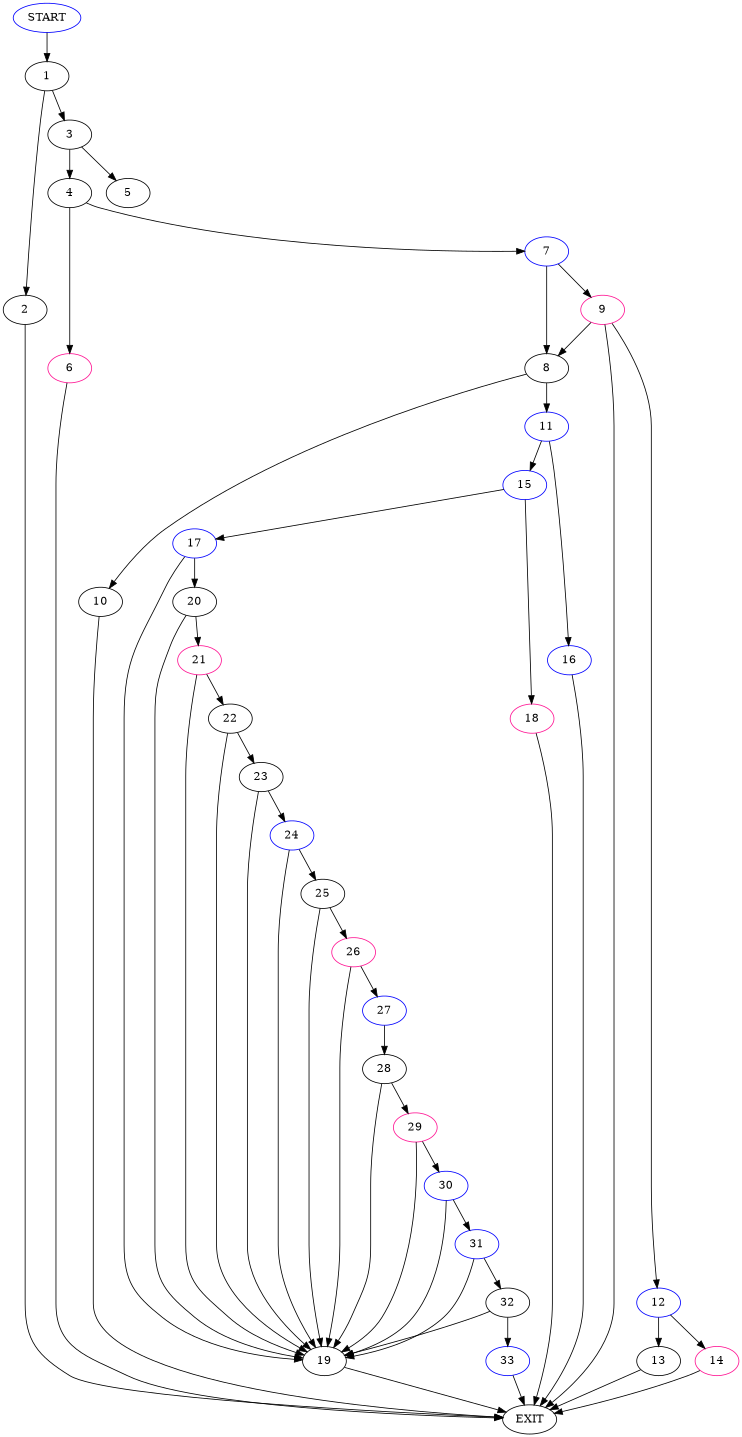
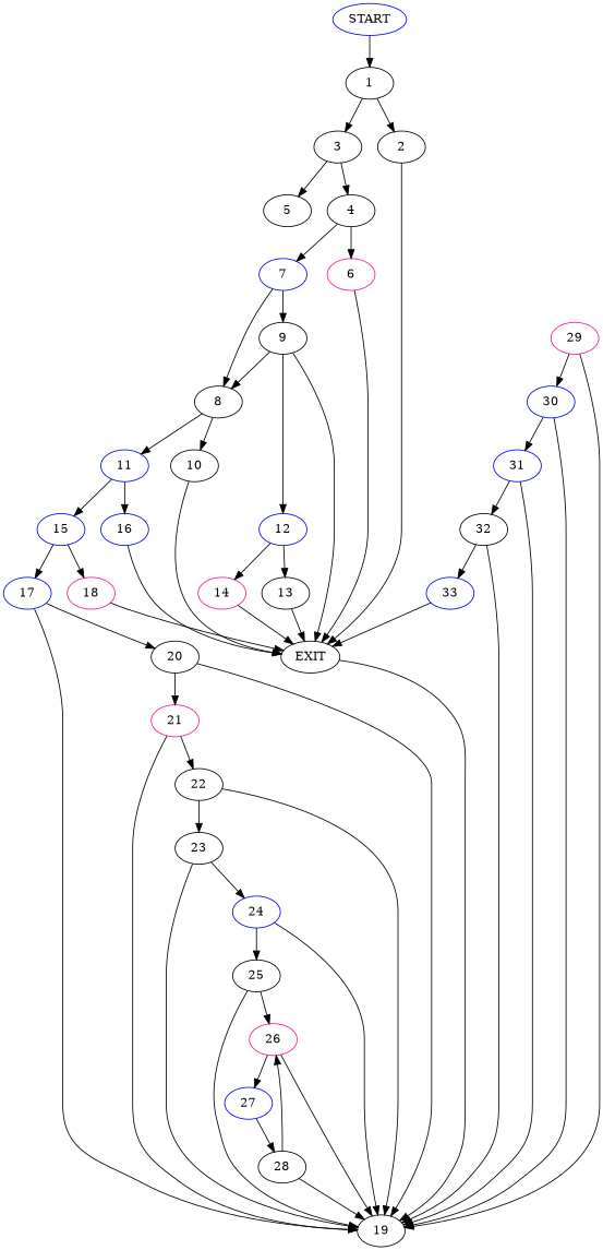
  digraph {
    node [color=black]
    n1 [color=blue label=START]
    1
    2
    3
    n5 [label=EXIT]
    4
    5
    6 [color=deeppink]
    7 [color=blue]
    8
-   9 [color=deeppink]
+   9
    10
    11 [color=blue]
    12 [color=blue]
    15 [color=blue]
    16 [color=blue]
    13
    14 [color=deeppink]
    17 [color=blue]
    18 [color=deeppink]
    19
    20
    21 [color=deeppink]
    22
    23
    24 [color=blue]
    25
    26 [color=deeppink]
    27 [color=blue]
    28
    29 [color=deeppink]
    30 [color=blue]
    31 [color=blue]
    32
    33 [color=blue]
    n1 -> 1
    1 -> 2
    1 -> 3
    2 -> n5
    3 -> 4
    3 -> 5
    4 -> 6
    4 -> 7
    6 -> n5
    7 -> 8
    7 -> 9
    8 -> 10
    8 -> 11
    9 -> n5
    9 -> 8
    9 -> 12
    10 -> n5
    11 -> 15
    11 -> 16
    12 -> 13
    12 -> 14
    15 -> 17
    15 -> 18
    16 -> n5
    13 -> n5
    14 -> n5
    17 -> 19
    17 -> 20
    18 -> n5
-   19 -> n5
+   n5 -> 19
    20 -> 19
    20 -> 21
    21 -> 19
    21 -> 22
    22 -> 19
    22 -> 23
    23 -> 19
    23 -> 24
    24 -> 19
    24 -> 25
    25 -> 19
    25 -> 26
    26 -> 19
    26 -> 27
    27 -> 28
    28 -> 19
-   28 -> 29
+   28 -> 26
    29 -> 19
    29 -> 30
    30 -> 19
    30 -> 31
    31 -> 19
    31 -> 32
    32 -> 19
    32 -> 33
    33 -> n5
  }
